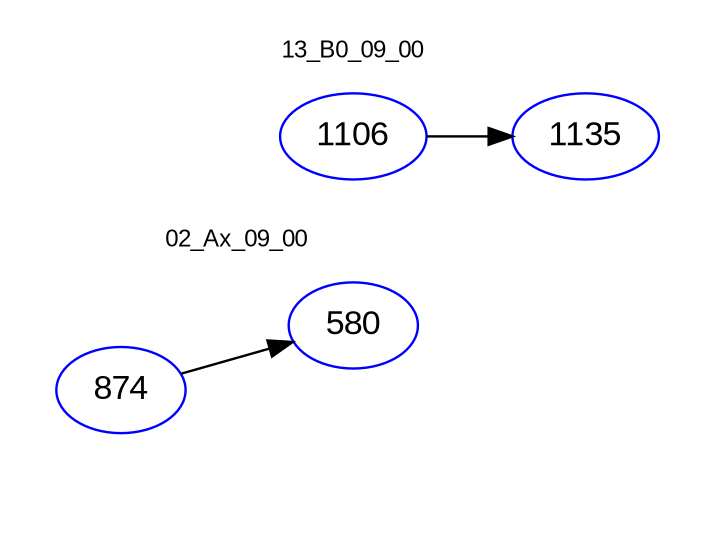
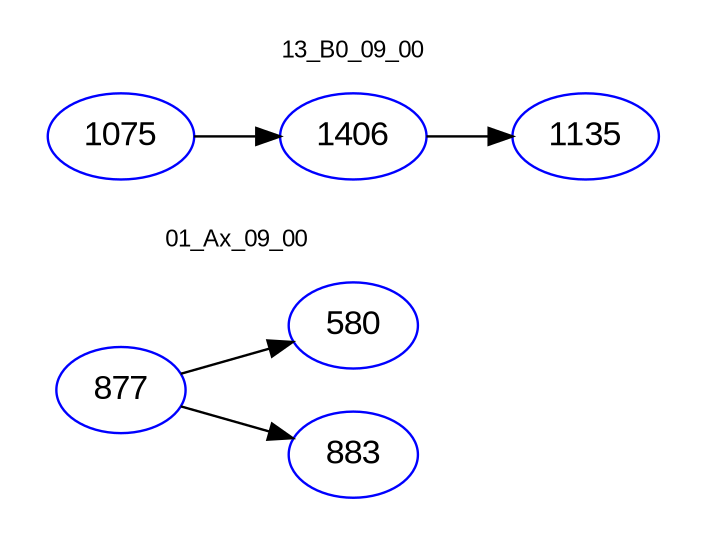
  digraph {
    fontname="Liberation Sans"
    rankdir=LR
    node [color=blue fontname="Liberation Sans"]
    edge [color=black fontname="Liberation Sans"]
-   n1 [label=874]
+   n1 [label=877]
+   n2 [label=883]
    n3 [label=580]
+   n4 [label=1075]
    n5 [label=1135]
-   n6 [label=1106]
+   n6 [label=1406]
    subgraph cluster_1 {
      color=white
      fontsize=10
-     label="02_Ax_09_00"
+     label="01_Ax_09_00"
      n1
+     n2
      n3
    }
    subgraph cluster_2 {
      color=white
      fontsize=10
      label="13_B0_09_00"
+     n4
      n5
      n6
    }
+   n1 -> n2
    n1 -> n3
+   n4 -> n6
    n6 -> n5
  }
